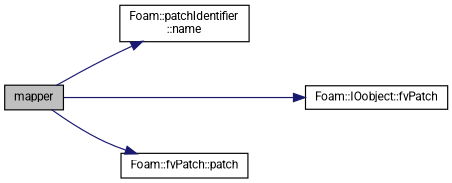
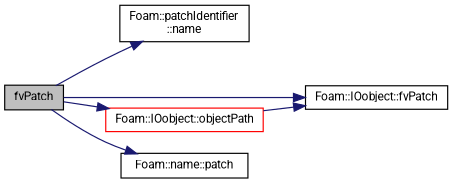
  digraph {
    fontname=Roboto
    rankdir=LR
    node [color=black fontname=Roboto fontsize=10 shape=record]
    edge [color=midnightblue fontname=Roboto fontsize=10 labelfontname=FreeSans labelfontsize=10 style=solid]
-   n1 [fillcolor=grey75 fontcolor=black height=0.2 label=mapper style=filled width=0.4]
+   n1 [fillcolor=grey75 fontcolor=black height=0.2 label=fvPatch style=filled width=0.4]
    n2 [height=0.2 label="Foam::patchIdentifier\l::name" width=0.4]
    n3 [height=0.2 label="Foam::IOobject::fvPatch" width=0.4]
-   n5 [height=0.2 label="Foam::fvPatch::patch" width=0.4]
+   n4 [color=red height=0.2 label="Foam::IOobject::objectPath" width=0.4]
+   n5 [height=0.2 label="Foam::name::patch" width=0.4]
    n1 -> n2
    n1 -> n3
+   n1 -> n4
    n1 -> n5
+   n4 -> n3
  }
